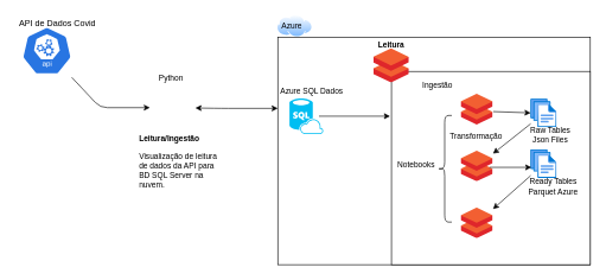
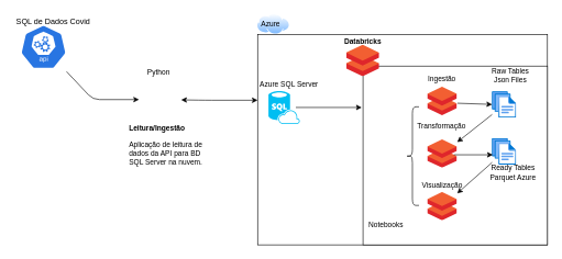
  <mxCell id="0" />
  <mxCell id="1" parent="0" />
  <mxCell id="2" value="" style="whiteSpace=wrap;html=1;fontSize=11;labelBackgroundColor=#ffffff;labelBorderColor=#000000;textOpacity=0;" vertex="1" parent="1"><mxGeometry x="390" y="52" width="440" height="320" as="geometry" /></mxCell>
  <mxCell id="3" value="" style="whiteSpace=wrap;html=1;labelBackgroundColor=none;fontSize=11;" vertex="1" parent="1"><mxGeometry x="550" y="100" width="280" height="272" as="geometry" /></mxCell>
  <mxCell id="4" value="" style="aspect=fixed;html=1;points=[];align=center;image;fontSize=12;image=img/lib/mscae/Databricks.svg;" vertex="1" parent="1"><mxGeometry x="525" y="68" width="50" height="48" as="geometry" /></mxCell>
  <mxCell id="5" value="" style="html=1;dashed=0;whitespace=wrap;fillColor=#2875E2;strokeColor=#ffffff;points=[[0.005,0.63,0],[0.1,0.2,0],[0.9,0.2,0],[0.5,0,0],[0.995,0.63,0],[0.72,0.99,0],[0.5,1,0],[0.28,0.99,0]];shape=mxgraph.kubernetes.icon;prIcon=api" vertex="1" parent="1"><mxGeometry x="30" y="32" width="70" height="78" as="geometry" /></mxCell>
  <mxCell id="6" value="" style="verticalLabelPosition=bottom;html=1;verticalAlign=top;align=center;strokeColor=none;fillColor=#00BEF2;shape=mxgraph.azure.sql_database_sql_azure;" vertex="1" parent="1"><mxGeometry x="406.5" y="138" width="47.5" height="50" as="geometry" /></mxCell>
  <mxCell id="7" value="" style="shape=image;html=1;verticalAlign=top;verticalLabelPosition=bottom;labelBackgroundColor=#ffffff;imageAspect=0;aspect=fixed;image=https://cdn2.iconfinder.com/data/icons/oxygen/64x64/mimetypes/text-x-python.png" vertex="1" parent="1"><mxGeometry x="210" y="119" width="64" height="64" as="geometry" /></mxCell>
  <mxCell id="8" value="" style="endArrow=classic;html=1;" edge="1" parent="1" source="5" target="7"><mxGeometry width="50" height="50" relative="1" as="geometry"><mxPoint x="130" y="203" as="sourcePoint" /><mxPoint x="180" y="153" as="targetPoint" /><Array as="points"><mxPoint x="140" y="151" /></Array></mxGeometry></mxCell>
- <mxCell id="9" value="API de Dados Covid&lt;br&gt;" style="text;html=1;strokeColor=none;fillColor=none;align=center;verticalAlign=middle;whiteSpace=wrap;rounded=0;" vertex="1" parent="1"><mxGeometry x="20" y="22.5" width="120" height="20" as="geometry" /></mxCell>
- <mxCell id="10" value="&lt;h1 style=&quot;font-size: 11px;&quot;&gt;Leitura/Ingestão&lt;/h1&gt;&lt;p style=&quot;font-size: 11px;&quot;&gt;Visualização de leitura de dados da API para BD SQL Server na nuvem.&lt;/p&gt;" style="text;html=1;strokeColor=none;fillColor=none;spacing=5;spacingTop=-20;whiteSpace=wrap;overflow=hidden;rounded=0;fontSize=11;" vertex="1" parent="1"><mxGeometry x="190" y="192" width="130" height="80" as="geometry" /></mxCell>
+ <mxCell id="9" value="SQL de Dados Covid&lt;br&gt;" style="text;html=1;strokeColor=none;fillColor=none;align=center;verticalAlign=middle;whiteSpace=wrap;rounded=0;" vertex="1" parent="1"><mxGeometry x="20" y="22.5" width="120" height="20" as="geometry" /></mxCell>
+ <mxCell id="10" value="&lt;h1 style=&quot;font-size: 11px;&quot;&gt;Leitura/Ingestão&lt;/h1&gt;&lt;p style=&quot;font-size: 11px;&quot;&gt;Aplicação de leitura de dados da API para BD SQL Server na nuvem.&lt;/p&gt;" style="text;html=1;strokeColor=none;fillColor=none;spacing=5;spacingTop=-20;whiteSpace=wrap;overflow=hidden;rounded=0;fontSize=11;" vertex="1" parent="1"><mxGeometry x="190" y="192" width="130" height="80" as="geometry" /></mxCell>
  <mxCell id="11" value="" style="endArrow=classic;startArrow=classic;html=1;fontSize=11;" edge="1" parent="1" source="7"><mxGeometry width="50" height="50" relative="1" as="geometry"><mxPoint x="380" y="262" as="sourcePoint" /><mxPoint x="390" y="152" as="targetPoint" /><Array as="points"><mxPoint x="310" y="152" /></Array></mxGeometry></mxCell>
  <mxCell id="12" value="" style="aspect=fixed;perimeter=ellipsePerimeter;html=1;align=center;shadow=0;dashed=0;spacingTop=3;image;image=img/lib/active_directory/internet_cloud.svg;labelBackgroundColor=#ffffff;fontSize=11;" vertex="1" parent="1"><mxGeometry x="389" y="20.5" width="50" height="31.5" as="geometry" /></mxCell>
- <mxCell id="13" value="Azure SQL Dados" style="text;html=1;strokeColor=none;fillColor=none;align=center;verticalAlign=middle;whiteSpace=wrap;rounded=0;labelBackgroundColor=#ffffff;fontSize=11;" vertex="1" parent="1"><mxGeometry x="363" y="118" width="150" height="20" as="geometry" /></mxCell>
+ <mxCell id="13" value="Azure SQL Server" style="text;html=1;strokeColor=none;fillColor=none;align=center;verticalAlign=middle;whiteSpace=wrap;rounded=0;labelBackgroundColor=#ffffff;fontSize=11;" vertex="1" parent="1"><mxGeometry x="363" y="118" width="150" height="20" as="geometry" /></mxCell>
  <mxCell id="14" value="Azure" style="text;html=1;strokeColor=none;fillColor=none;align=center;verticalAlign=middle;whiteSpace=wrap;rounded=0;labelBackgroundColor=none;fontSize=11;" vertex="1" parent="1"><mxGeometry x="390" y="26.25" width="40" height="20" as="geometry" /></mxCell>
  <mxCell id="15" value="" style="endArrow=classic;html=1;fontSize=11;exitX=0.874;exitY=0.5;exitDx=0;exitDy=0;exitPerimeter=0;" edge="1" parent="1" source="6"><mxGeometry width="50" height="50" relative="1" as="geometry"><mxPoint x="461.5" y="147" as="sourcePoint" /><mxPoint x="548" y="163" as="targetPoint" /></mxGeometry></mxCell>
- <mxCell id="16" value="Leitura" style="text;html=1;strokeColor=none;fillColor=none;align=center;verticalAlign=middle;whiteSpace=wrap;rounded=0;labelBackgroundColor=none;fontSize=11;fontStyle=1" vertex="1" parent="1"><mxGeometry x="520" y="52" width="60" height="20" as="geometry" /></mxCell>
+ <mxCell id="16" value="Databricks" style="text;html=1;strokeColor=none;fillColor=none;align=center;verticalAlign=middle;whiteSpace=wrap;rounded=0;labelBackgroundColor=none;fontSize=11;fontStyle=1" vertex="1" parent="1"><mxGeometry x="520" y="52" width="60" height="20" as="geometry" /></mxCell>
  <mxCell id="17" value="Python" style="text;html=1;strokeColor=none;fillColor=none;align=center;verticalAlign=middle;whiteSpace=wrap;rounded=0;labelBackgroundColor=none;fontSize=11;" vertex="1" parent="1"><mxGeometry x="220" y="100" width="40" height="20" as="geometry" /></mxCell>
  <mxCell id="18" value="" style="aspect=fixed;html=1;points=[];align=center;image;fontSize=12;image=img/lib/azure2/general/Files.svg;labelBackgroundColor=none;" vertex="1" parent="1"><mxGeometry x="746" y="138.77" width="37" height="40.46" as="geometry" /></mxCell>
  <mxCell id="19" value="" style="aspect=fixed;html=1;points=[];align=center;image;fontSize=12;image=img/lib/azure2/general/Files.svg;labelBackgroundColor=none;" vertex="1" parent="1"><mxGeometry x="746" y="210" width="37" height="40.5" as="geometry" /></mxCell>
- <mxCell id="20" value="Raw Tables&lt;br&gt;Json Files" style="text;html=1;strokeColor=none;fillColor=none;align=center;verticalAlign=middle;whiteSpace=wrap;rounded=0;labelBackgroundColor=none;fontSize=11;" vertex="1" parent="1"><mxGeometry x="737.5" y="180" width="71.5" height="20" as="geometry" /></mxCell>
+ <mxCell id="20" value="Raw Tables&lt;br&gt;Json Files" style="text;html=1;strokeColor=none;fillColor=none;align=center;verticalAlign=middle;whiteSpace=wrap;rounded=0;labelBackgroundColor=none;fontSize=11;" vertex="1" parent="1"><mxGeometry x="737.5" y="105" width="71.5" height="20" as="geometry" /></mxCell>
  <mxCell id="21" value="Ready Tables&lt;br&gt;Parquet Azure" style="text;html=1;strokeColor=none;fillColor=none;align=center;verticalAlign=middle;whiteSpace=wrap;rounded=0;labelBackgroundColor=none;fontSize=11;" vertex="1" parent="1"><mxGeometry x="742" y="252" width="71.5" height="20" as="geometry" /></mxCell>
  <mxCell id="22" value="" style="aspect=fixed;html=1;points=[];align=center;image;fontSize=12;image=img/lib/mscae/Databricks.svg;" vertex="1" parent="1"><mxGeometry x="648" y="132" width="45" height="43.2" as="geometry" /></mxCell>
  <mxCell id="23" value="" style="aspect=fixed;html=1;points=[];align=center;image;fontSize=12;image=img/lib/mscae/Databricks.svg;" vertex="1" parent="1"><mxGeometry x="648" y="212" width="45" height="43.2" as="geometry" /></mxCell>
  <mxCell id="24" value="" style="aspect=fixed;html=1;points=[];align=center;image;fontSize=12;image=img/lib/mscae/Databricks.svg;" vertex="1" parent="1"><mxGeometry x="648" y="292" width="45" height="43.2" as="geometry" /></mxCell>
  <mxCell id="25" value="" style="endArrow=classic;html=1;fontSize=11;exitX=1.009;exitY=0.568;exitDx=0;exitDy=0;exitPerimeter=0;" edge="1" parent="1" source="22" target="18"><mxGeometry width="50" height="50" relative="1" as="geometry"><mxPoint x="687.5" y="166" as="sourcePoint" /><mxPoint x="737.5" y="116" as="targetPoint" /></mxGeometry></mxCell>
  <mxCell id="26" value="" style="endArrow=classic;html=1;fontSize=11;" edge="1" parent="1"><mxGeometry width="50" height="50" relative="1" as="geometry"><mxPoint x="688" y="235" as="sourcePoint" /><mxPoint x="747" y="235" as="targetPoint" /></mxGeometry></mxCell>
  <mxCell id="27" value="" style="endArrow=classic;html=1;fontSize=11;" edge="1" parent="1" source="18" target="23"><mxGeometry width="50" height="50" relative="1" as="geometry"><mxPoint x="668" y="292" as="sourcePoint" /><mxPoint x="718" y="242" as="targetPoint" /></mxGeometry></mxCell>
  <mxCell id="28" value="" style="endArrow=classic;html=1;fontSize=11;" edge="1" parent="1" source="19" target="24"><mxGeometry width="50" height="50" relative="1" as="geometry"><mxPoint x="737.5" y="282.002" as="sourcePoint" /><mxPoint x="684.5" y="324.064" as="targetPoint" /></mxGeometry></mxCell>
+ <mxCell id="29" value="Visualização" style="text;html=1;strokeColor=none;fillColor=none;align=center;verticalAlign=middle;whiteSpace=wrap;rounded=0;labelBackgroundColor=none;fontSize=11;" vertex="1" parent="1"><mxGeometry x="639" y="272" width="62.5" height="20" as="geometry" /></mxCell>
  <mxCell id="30" value="Transformação" style="text;html=1;strokeColor=none;fillColor=none;align=center;verticalAlign=middle;whiteSpace=wrap;rounded=0;labelBackgroundColor=none;fontSize=11;" vertex="1" parent="1"><mxGeometry x="648" y="182" width="42.5" height="20" as="geometry" /></mxCell>
- <mxCell id="31" value="Ingestão" style="text;html=1;strokeColor=none;fillColor=none;align=center;verticalAlign=middle;whiteSpace=wrap;rounded=0;labelBackgroundColor=none;fontSize=11;" vertex="1" parent="1"><mxGeometry x="590.5" y="110" width="47.5" height="20" as="geometry" /></mxCell>
+ <mxCell id="31" value="Ingestão" style="text;html=1;strokeColor=none;fillColor=none;align=center;verticalAlign=middle;whiteSpace=wrap;rounded=0;labelBackgroundColor=none;fontSize=11;" vertex="1" parent="1"><mxGeometry x="645.5" y="110" width="47.5" height="20" as="geometry" /></mxCell>
  <mxCell id="32" value="" style="shape=curlyBracket;whiteSpace=wrap;html=1;rounded=1;labelBackgroundColor=none;fontSize=11;" vertex="1" parent="1"><mxGeometry x="615" y="162" width="20" height="150" as="geometry" /></mxCell>
- <mxCell id="33" value="Notebooks" style="text;html=1;strokeColor=none;fillColor=none;align=center;verticalAlign=middle;whiteSpace=wrap;rounded=0;labelBackgroundColor=none;fontSize=11;" vertex="1" parent="1"><mxGeometry x="560" y="222" width="50" height="20" as="geometry" /></mxCell>
+ <mxCell id="33" value="Notebooks" style="text;html=1;strokeColor=none;fillColor=none;align=center;verticalAlign=middle;whiteSpace=wrap;rounded=0;labelBackgroundColor=none;fontSize=11;" vertex="1" parent="1"><mxGeometry x="560" y="332" width="50" height="20" as="geometry" /></mxCell>
